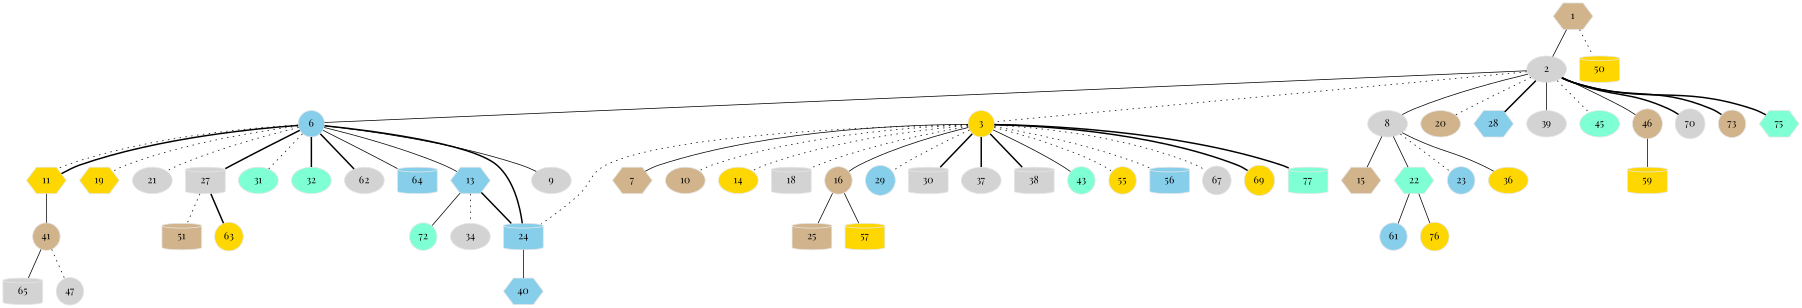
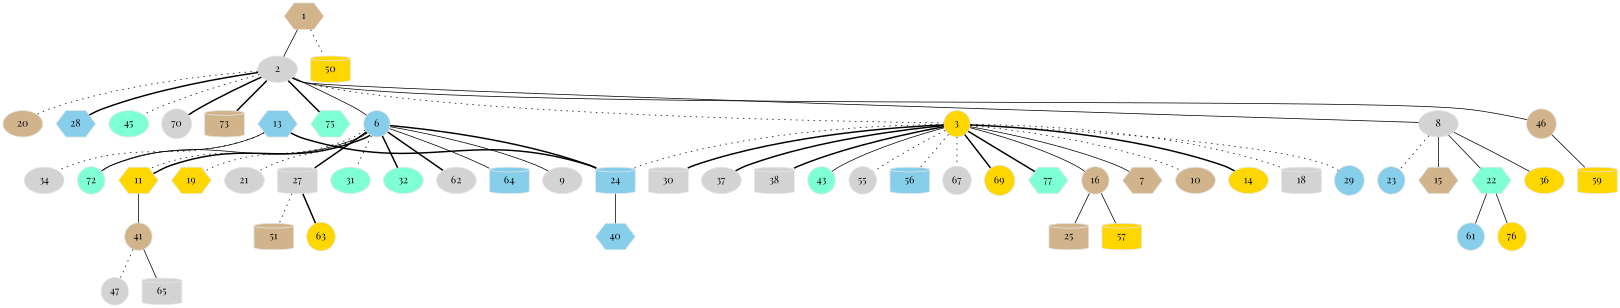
  graph {
    fontname="Playfair Display"
    node [color=gray90 fillcolor=lightgrey fontname="Playfair Display" shape=circle style=filled]
    edge [fontname="Playfair Display" style=solid]
    1 [fillcolor=tan shape=hexagon super="+4"]
    2 [shape=ellipse super="+44"]
    50 [fillcolor=gold shape=cylinder super="+54"]
    3 [fillcolor=gold super="+5"]
    6 [fillcolor=skyblue super="+71"]
    8 [shape=ellipse super="+12"]
    20 [fillcolor=tan shape=ellipse super="+58"]
    28 [fillcolor=skyblue shape=hexagon]
-   39 [shape=ellipse super="+52"]
    45 [fillcolor=aquamarine shape=ellipse]
    46 [fillcolor=tan]
    70
-   73 [fillcolor=tan]
+   73 [fillcolor=tan shape=cylinder]
    75 [fillcolor=aquamarine shape=hexagon]
    7 [fillcolor=tan shape=hexagon]
    10 [fillcolor=tan shape=ellipse]
    14 [fillcolor=gold shape=ellipse]
    16 [fillcolor=tan super="+33"]
    18 [shape=cylinder super="+48"]
    24 [fillcolor=skyblue shape=cylinder]
    29 [fillcolor=skyblue]
    30 [shape=cylinder]
    37 [shape=ellipse]
    38 [shape=cylinder]
    43 [fillcolor=aquamarine super="+53"]
-   55 [fillcolor=gold]
+   55
    56 [fillcolor=skyblue shape=cylinder]
    67
    69 [fillcolor=gold]
-   77 [fillcolor=aquamarine shape=cylinder]
+   77 [fillcolor=aquamarine shape=hexagon]
    9 [shape=ellipse]
    11 [fillcolor=gold shape=hexagon super="+17"]
    13 [fillcolor=skyblue shape=hexagon super="+26"]
    19 [fillcolor=gold shape=hexagon]
    21 [shape=ellipse]
    27 [shape=cylinder super="+60"]
    31 [fillcolor=aquamarine shape=ellipse]
    32 [fillcolor=aquamarine shape=ellipse]
    62 [shape=ellipse]
    64 [fillcolor=skyblue shape=cylinder]
    15 [fillcolor=tan shape=hexagon super="+42"]
    22 [fillcolor=aquamarine shape=hexagon super="+74"]
    23 [fillcolor=skyblue super="+35"]
    36 [fillcolor=gold shape=ellipse]
    59 [fillcolor=gold shape=cylinder super="+68"]
    25 [fillcolor=tan shape=cylinder]
    57 [fillcolor=gold shape=cylinder]
    40 [fillcolor=skyblue shape=hexagon]
    41 [fillcolor=tan super="+49"]
    34 [shape=ellipse]
    72 [fillcolor=aquamarine]
    51 [fillcolor=tan shape=cylinder]
    63 [fillcolor=gold super="+78"]
    61 [fillcolor=skyblue]
    76 [fillcolor=gold]
    47 [super="+66"]
    65 [shape=cylinder]
    1 -- 2
    1 -- 50 [style=dotted]
    2 -- 3 [style=dotted]
    2 -- 6
    2 -- 8
    2 -- 20 [style=dotted]
    2 -- 28 [style=bold]
-   2 -- 39
    2 -- 45 [style=dotted]
    2 -- 46
    2 -- 70 [style=bold]
    2 -- 73 [style=bold]
    2 -- 75 [style=bold]
    3 -- 7
    3 -- 10 [style=dotted]
-   3 -- 14 [style=dotted]
+   3 -- 14 [style=bold]
    3 -- 16
    3 -- 18 [style=dotted]
    3 -- 24 [style=dotted]
    3 -- 29 [style=dotted]
    3 -- 30 [style=bold]
    3 -- 37 [style=bold]
    3 -- 38 [style=bold]
    3 -- 43
    3 -- 55 [style=dotted]
    3 -- 56 [style=dotted]
    3 -- 67 [style=dotted]
    3 -- 69 [style=bold]
    3 -- 77 [style=bold]
    6 -- 24 [style=bold]
    6 -- 9
    6 -- 11 [style=dotted]
    6 -- 11 [style=bold]
-   6 -- 13
+   6 -- 72
    6 -- 19 [style=dotted]
    6 -- 21 [style=dotted]
    6 -- 27 [style=bold]
    6 -- 31 [style=dotted]
    6 -- 32 [style=bold]
    6 -- 62 [style=bold]
    6 -- 64
    8 -- 15
    8 -- 22
    8 -- 23 [style=dotted]
    8 -- 36
    46 -- 59
    16 -- 25
    16 -- 57
    24 -- 40
    11 -- 41
    13 -- 24 [style=bold]
    13 -- 34 [style=dotted]
    13 -- 72
    27 -- 51 [style=dotted]
    27 -- 63 [style=bold]
    22 -- 61
    22 -- 76
    41 -- 47 [style=dotted]
    41 -- 65
  }
